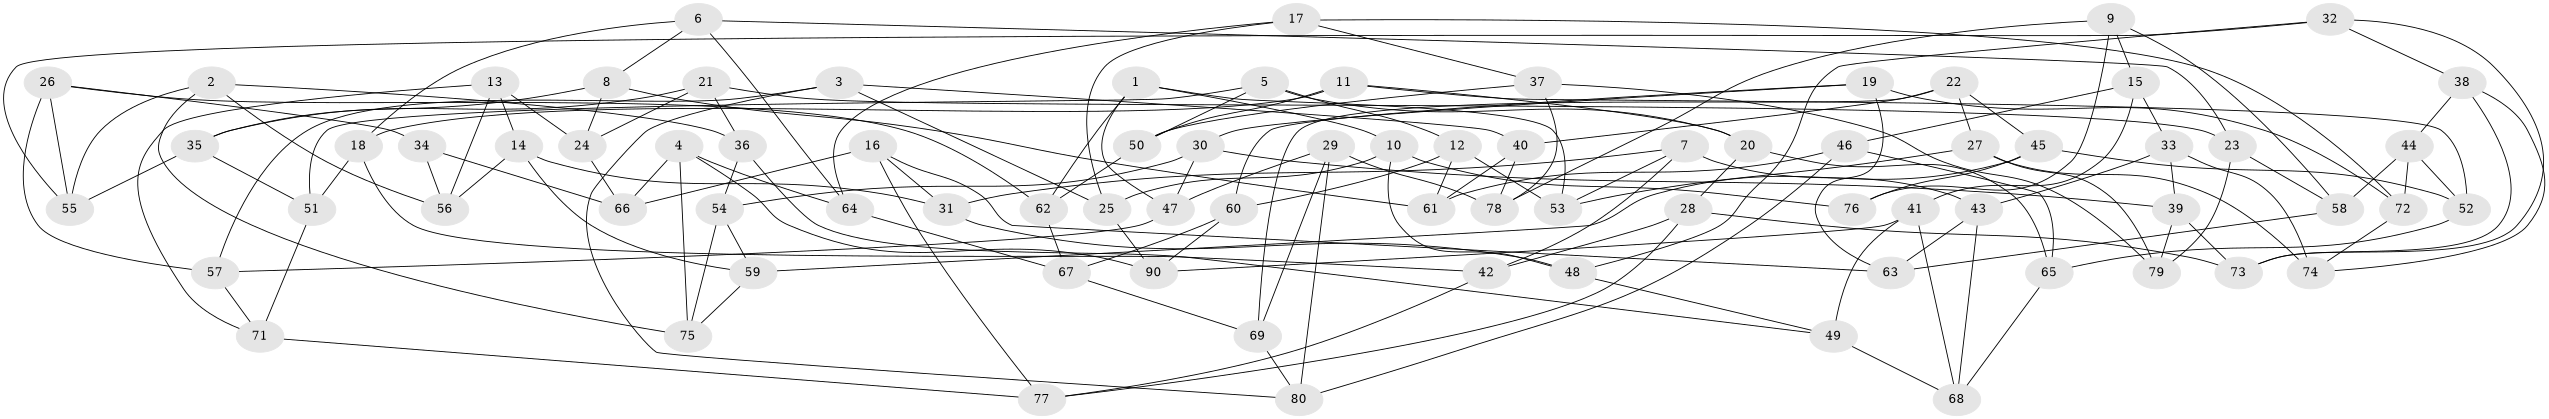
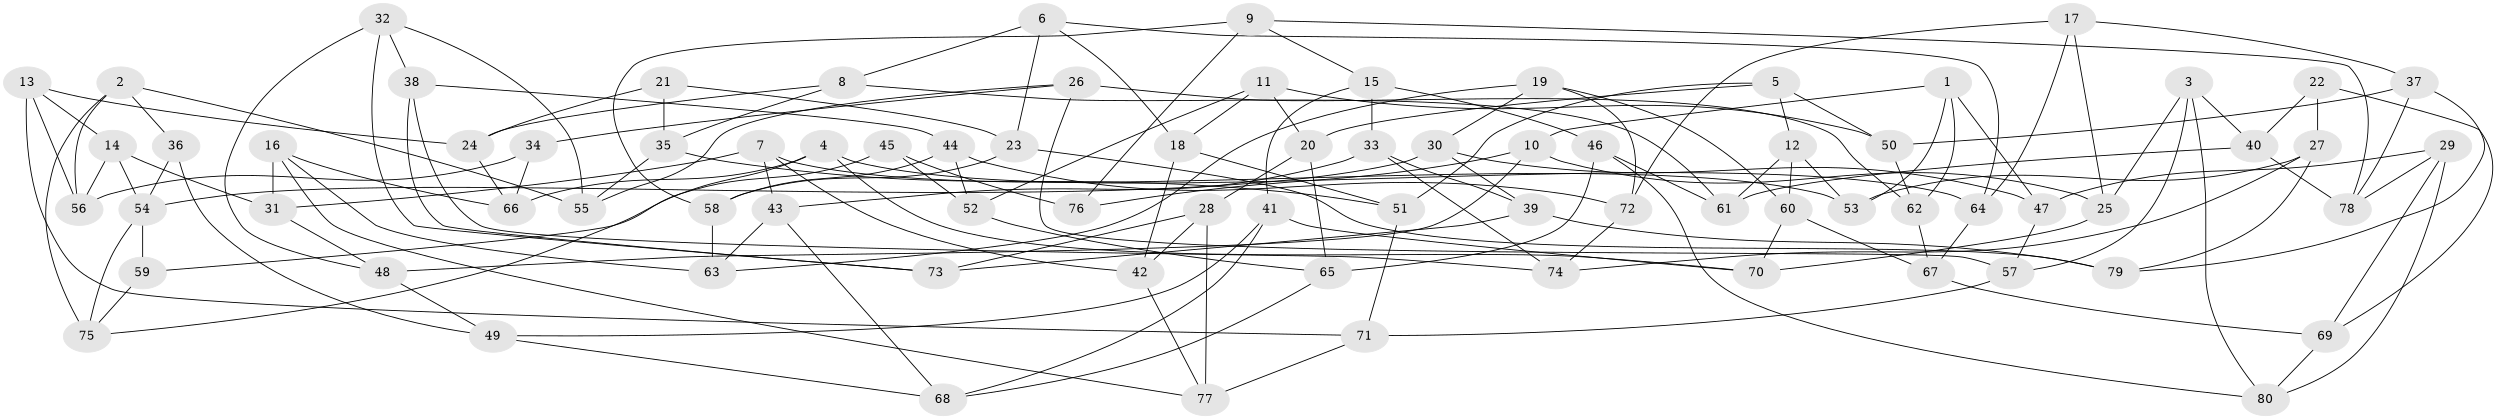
  graph {
    node [color=gray90 style=filled]
    1
    10
    47
    53
    62
    25
    76
    48
    57
    67
    2
    36
    55
    56
    75
    54
    49
    3
    40
    80
-   70 [label=90]
+   70
    61
    78
    71
    4
    64
    66
    5
    12
    20
    50
    51
    60
    28
    65
    6
    8
    18
    23
    24
    35
    42
    58
    79
    7
    31
    43
    77
    63
    68
    9
    15
    33
    41
    46
    11
    52
    13
    14
    59
    74
    39
    16
    17
    37
    72
    19
    30
    73
    21
    22
    27
    45
    69
    26
    34
    29
    32
    38
    44
    1 -- 10
    1 -- 47
    1 -- 53
    1 -- 62
    10 -- 25
    10 -- 76
    10 -- 48
    47 -- 57
    62 -- 67
    25 -- 70
    48 -- 49
    57 -- 71
    67 -- 69
    2 -- 36
    2 -- 55
    2 -- 56
    2 -- 75
    36 -- 54
    36 -- 49
    54 -- 75
    54 -- 59
    49 -- 68
    3 -- 25
    3 -- 57
    3 -- 40
    3 -- 80
    40 -- 61
    40 -- 78
    71 -- 77
    4 -- 75
    4 -- 70
    4 -- 64
    4 -- 66
    64 -- 67
    5 -- 12
    5 -- 20
    5 -- 50
    5 -- 51
    12 -- 53
    12 -- 61
    12 -- 60
    20 -- 28
    20 -- 65
    50 -- 62
    51 -- 71
    60 -- 67
    60 -- 70
    28 -- 42
    28 -- 77
    28 -- 73
    65 -- 68
    6 -- 64
    6 -- 8
    6 -- 18
    6 -- 23
    8 -- 61
    8 -- 24
    8 -- 35
    18 -- 51
    18 -- 42
    23 -- 58
    23 -- 79
    24 -- 66
    35 -- 55
    35 -- 51
    42 -- 77
    58 -- 63
    7 -- 53
    7 -- 42
    7 -- 31
    7 -- 43
    31 -- 48
    43 -- 63
    43 -- 68
    9 -- 76
    9 -- 78
    9 -- 58
    9 -- 15
    15 -- 33
    15 -- 41
    15 -- 46
    33 -- 43
    33 -- 74
    33 -- 39
    41 -- 49
    41 -- 70
    41 -- 68
    46 -- 80
    46 -- 61
    46 -- 65
    11 -- 20
    11 -- 50
    11 -- 18
    11 -- 52
    52 -- 65
    13 -- 56
    13 -- 71
    13 -- 24
    13 -- 14
    14 -- 56
    14 -- 31
-   14 -- 59
+   14 -- 54
    59 -- 75
    39 -- 79
    39 -- 73
    16 -- 66
    16 -- 31
    16 -- 77
    16 -- 63
    17 -- 25
    17 -- 64
    17 -- 37
    17 -- 72
    37 -- 78
    37 -- 50
    37 -- 79
    72 -- 74
    19 -- 60
    19 -- 63
    19 -- 72
    19 -- 30
    30 -- 47
    30 -- 54
    30 -- 39
-   21 -- 36
    21 -- 23
    21 -- 24
    21 -- 35
    22 -- 40
    22 -- 27
-   22 -- 45
    22 -- 69
    27 -- 53
    27 -- 79
    27 -- 74
    45 -- 76
    45 -- 52
    45 -- 59
    69 -- 80
    26 -- 62
    26 -- 57
    26 -- 55
    26 -- 34
    34 -- 56
    34 -- 66
    29 -- 47
    29 -- 80
    29 -- 78
    29 -- 69
    32 -- 48
    32 -- 55
    32 -- 73
    32 -- 38
    38 -- 74
    38 -- 73
    38 -- 44
    44 -- 58
    44 -- 52
    44 -- 72
  }
